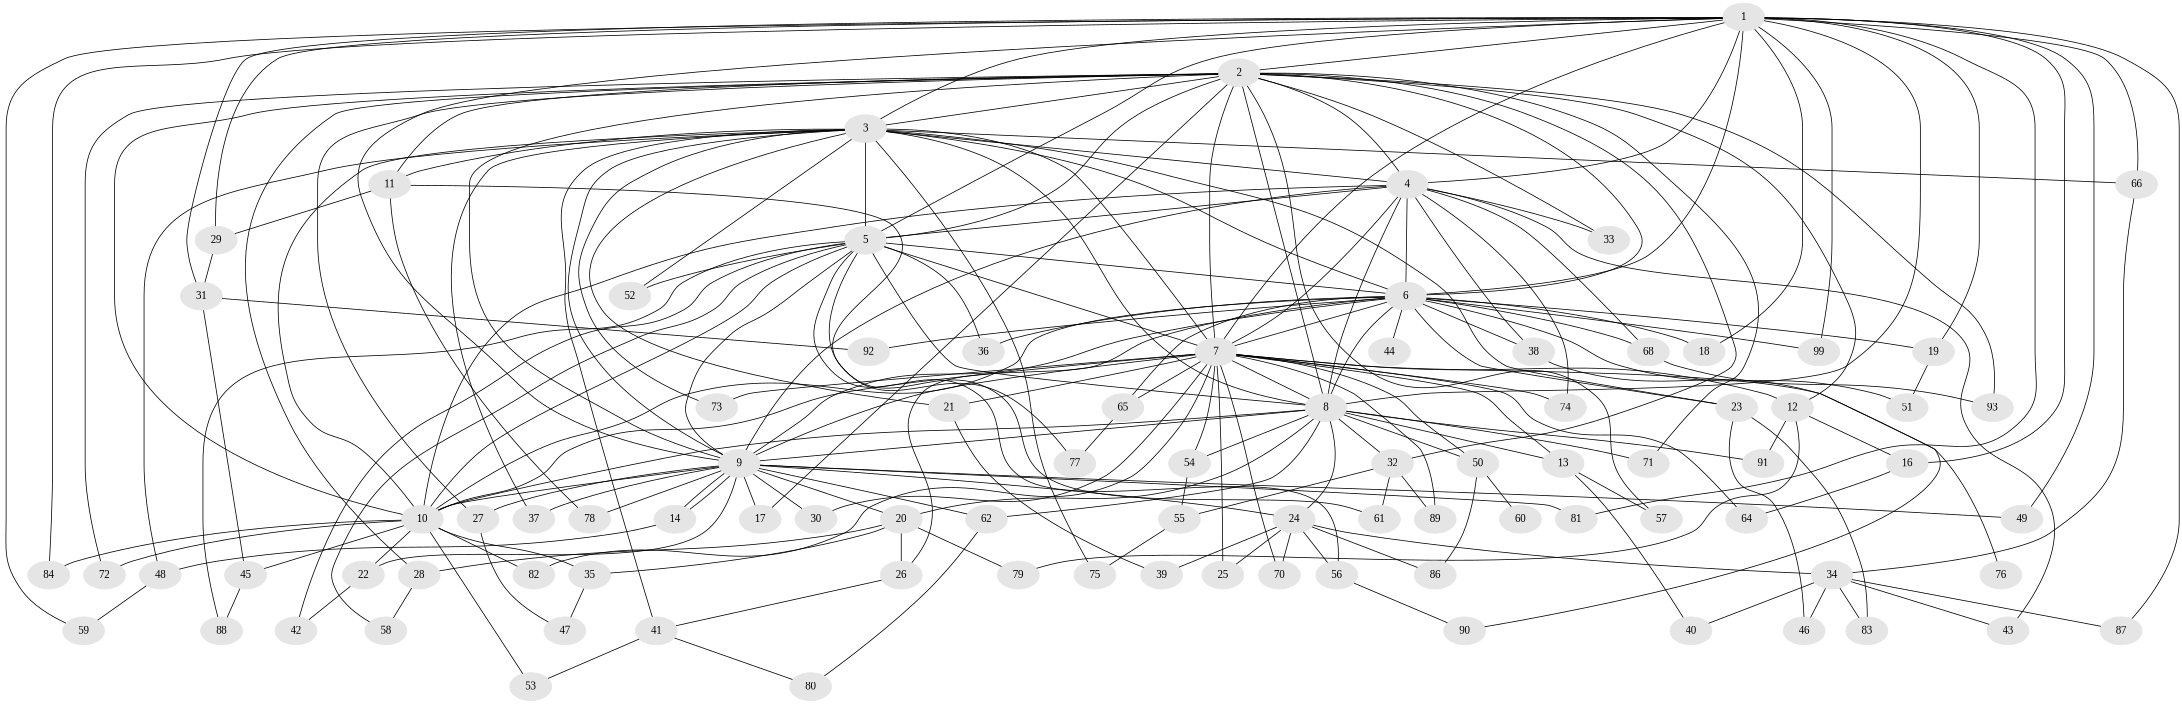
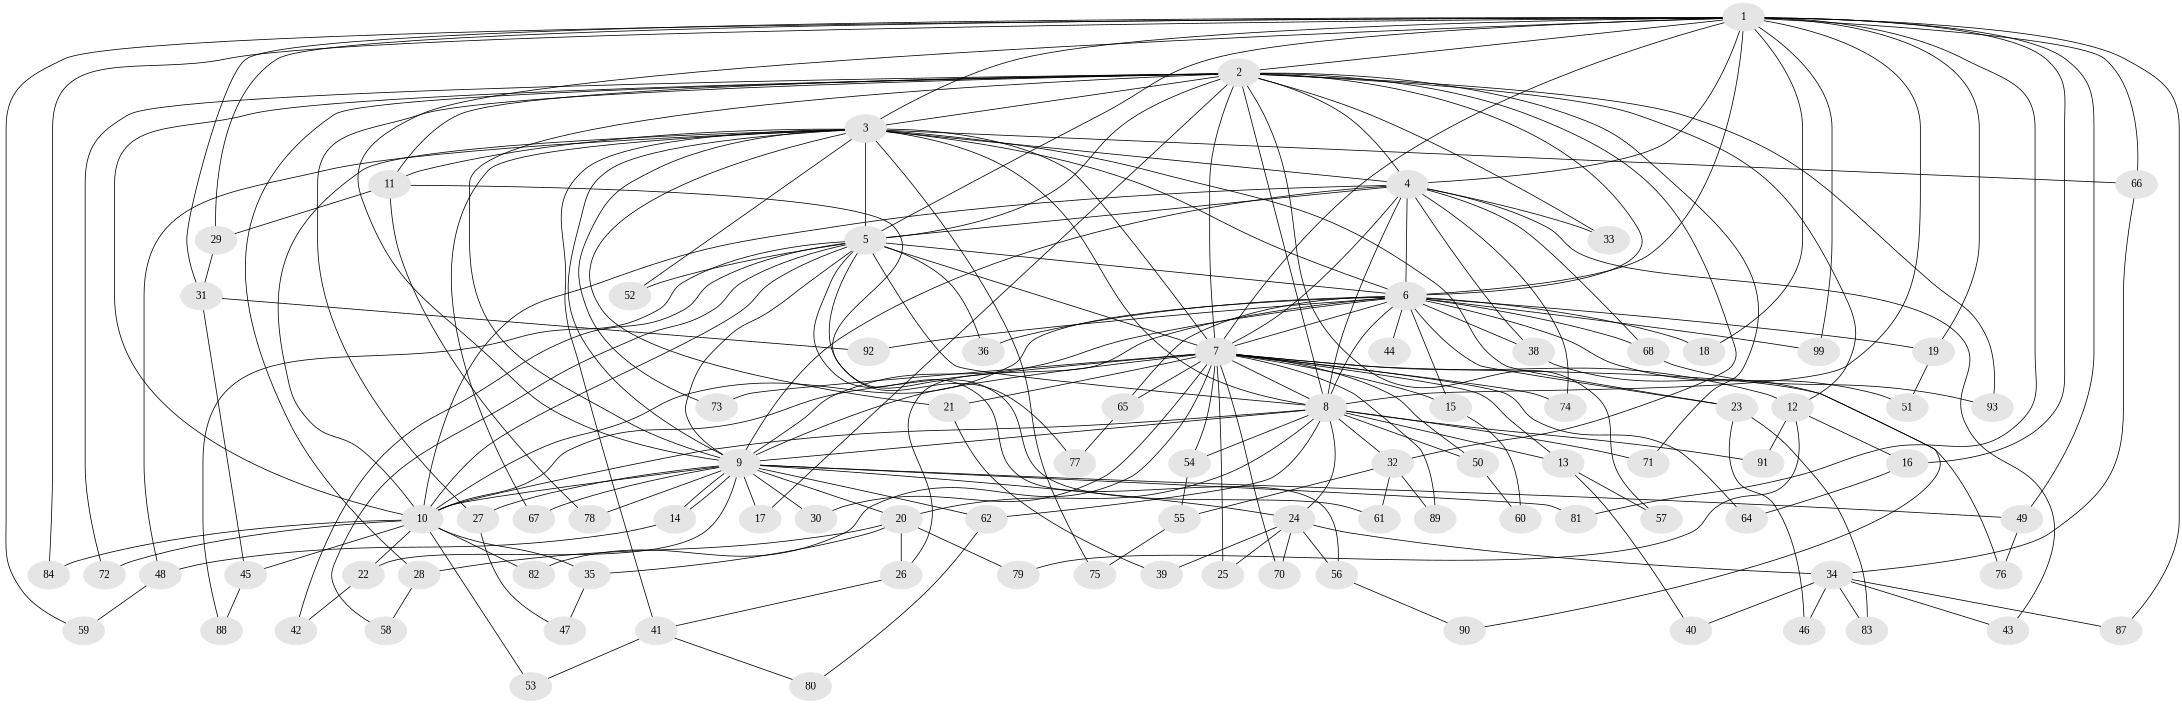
  graph {
    fontname="Liberation Serif"
    node [color=gray90 fontname="Liberation Serif" style=filled]
    edge [fontname="Liberation Serif"]
    1
    2
    3
    4
    5
    6
    7
    8
    9
    16
    18
    19
    29
    31
    49
    59
    66
    n18 [label=99]
    81
    84
    87
    10
    11
    12
    17
    27
    28
    32
    33
    57
    71
    72
    93
    21
    23
-   37
+   37 [label=67]
    41
    48
    52
    73
    75
    38
    43
    68
    74
    36
    42
    56
    58
    77
    88
+   15
    26
    44
    51
    65
    92
    13
    25
    30
    50
    54
    64
    70
    76
    82
    89
    20
    24
    62
    91
    14
    22
    78
    35
    45
    53
    34
    40
    46
    83
    61
    79
    47
    55
    39
    80
    90
    60
-   86
    1 -- 2
    1 -- 3
    1 -- 4
    1 -- 5
    1 -- 6
    1 -- 7
    1 -- 8
    1 -- 9
    1 -- 16
    1 -- 18
    1 -- 19
    1 -- 29
    1 -- 31
    1 -- 49
    1 -- 59
    1 -- 66
    1 -- n18
    1 -- 81
    1 -- 84
    1 -- 87
    2 -- 3
    2 -- 4
    2 -- 5
    2 -- 6
    2 -- 7
    2 -- 8
    2 -- 9
    2 -- 10
    2 -- 11
    2 -- 12
    2 -- 17
    2 -- 27
    2 -- 28
    2 -- 32
    2 -- 33
    2 -- 57
    2 -- 71
    2 -- 72
    2 -- 93
    3 -- 4
    3 -- 5
    3 -- 6
    3 -- 7
    3 -- 8
    3 -- 9
    3 -- 66
    3 -- 10
    3 -- 11
    3 -- 21
    3 -- 23
    3 -- 37
    3 -- 41
    3 -- 48
    3 -- 52
    3 -- 73
    3 -- 75
    4 -- 5
    4 -- 6
    4 -- 7
    4 -- 8
    4 -- 9
    4 -- 10
    4 -- 33
    4 -- 38
    4 -- 43
    4 -- 68
    4 -- 74
    5 -- 6
    5 -- 7
    5 -- 8
    5 -- 9
    5 -- 10
    5 -- 52
    5 -- 36
    5 -- 42
    5 -- 56
    5 -- 58
    5 -- 77
    5 -- 88
    6 -- 7
    6 -- 8
    6 -- 9
    6 -- 18
    6 -- 19
    6 -- n18
    6 -- 10
    6 -- 23
    6 -- 38
    6 -- 68
    6 -- 36
+   6 -- 15
    6 -- 26
    6 -- 44
    6 -- 51
    6 -- 65
    6 -- 92
    7 -- 8
    7 -- 9
    7 -- 10
    7 -- 12
    7 -- 21
    7 -- 73
    7 -- 74
+   7 -- 15
    7 -- 65
    7 -- 13
    7 -- 25
    7 -- 30
    7 -- 50
    7 -- 54
    7 -- 64
    7 -- 70
    7 -- 76
    7 -- 82
    7 -- 89
    8 -- 9
    8 -- 10
    8 -- 32
    8 -- 71
    8 -- 13
    8 -- 50
    8 -- 54
    8 -- 20
    8 -- 24
    8 -- 62
    8 -- 91
    9 -- 49
    9 -- 81
    9 -- 10
    9 -- 17
    9 -- 27
    9 -- 37
    9 -- 30
    9 -- 20
    9 -- 24
    9 -- 62
    9 -- 14
    9 -- 14
    9 -- 22
    9 -- 78
    16 -- 64
    19 -- 51
    29 -- 31
    31 -- 92
    31 -- 45
+   49 -- 76
    66 -- 34
    10 -- 84
    10 -- 72
    10 -- 82
    10 -- 22
    10 -- 35
    10 -- 45
    10 -- 53
    11 -- 29
    11 -- 78
    11 -- 61
    12 -- 16
    12 -- 91
    12 -- 79
    27 -- 47
    28 -- 58
    32 -- 89
    32 -- 61
    32 -- 55
    21 -- 39
    23 -- 46
    23 -- 83
    41 -- 53
    41 -- 80
    48 -- 59
    38 -- 90
    68 -- 93
    56 -- 90
+   15 -- 60
    26 -- 41
    65 -- 77
    13 -- 57
    13 -- 40
    50 -- 60
-   50 -- 86
    54 -- 55
    20 -- 28
    20 -- 26
    20 -- 35
    20 -- 79
    24 -- 56
    24 -- 25
    24 -- 70
    24 -- 34
    24 -- 39
-   24 -- 86
    62 -- 80
    14 -- 48
    22 -- 42
    35 -- 47
    45 -- 88
    34 -- 87
    34 -- 43
    34 -- 40
    34 -- 46
    34 -- 83
    55 -- 75
  }
